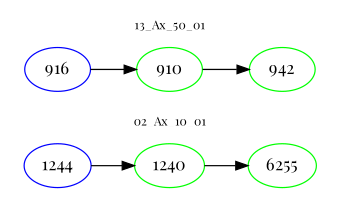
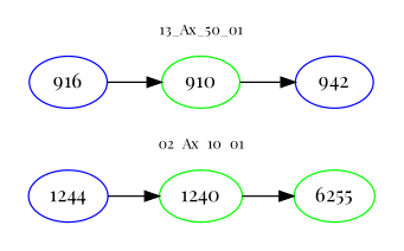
  digraph {
    fontname="Playfair Display"
    rankdir=LR
    node [color=green fontname="Playfair Display"]
    edge [color=black fontname="Playfair Display"]
    n1 [color=blue label=1244]
    n2 [label=1240]
    n3 [label=6255]
    n4 [color=blue label=916]
    n5 [label=910]
-   n6 [label=942]
+   n6 [color=blue label=942]
    subgraph cluster_1 {
      color=white
      fontsize=10
      label="02_Ax_10_01"
      n1
      n2
      n3
    }
    subgraph cluster_2 {
      color=white
      fontsize=10
      label="13_Ax_50_01"
      n4
      n5
      n6
    }
    n1 -> n2
    n2 -> n3
    n4 -> n5
    n5 -> n6
  }
